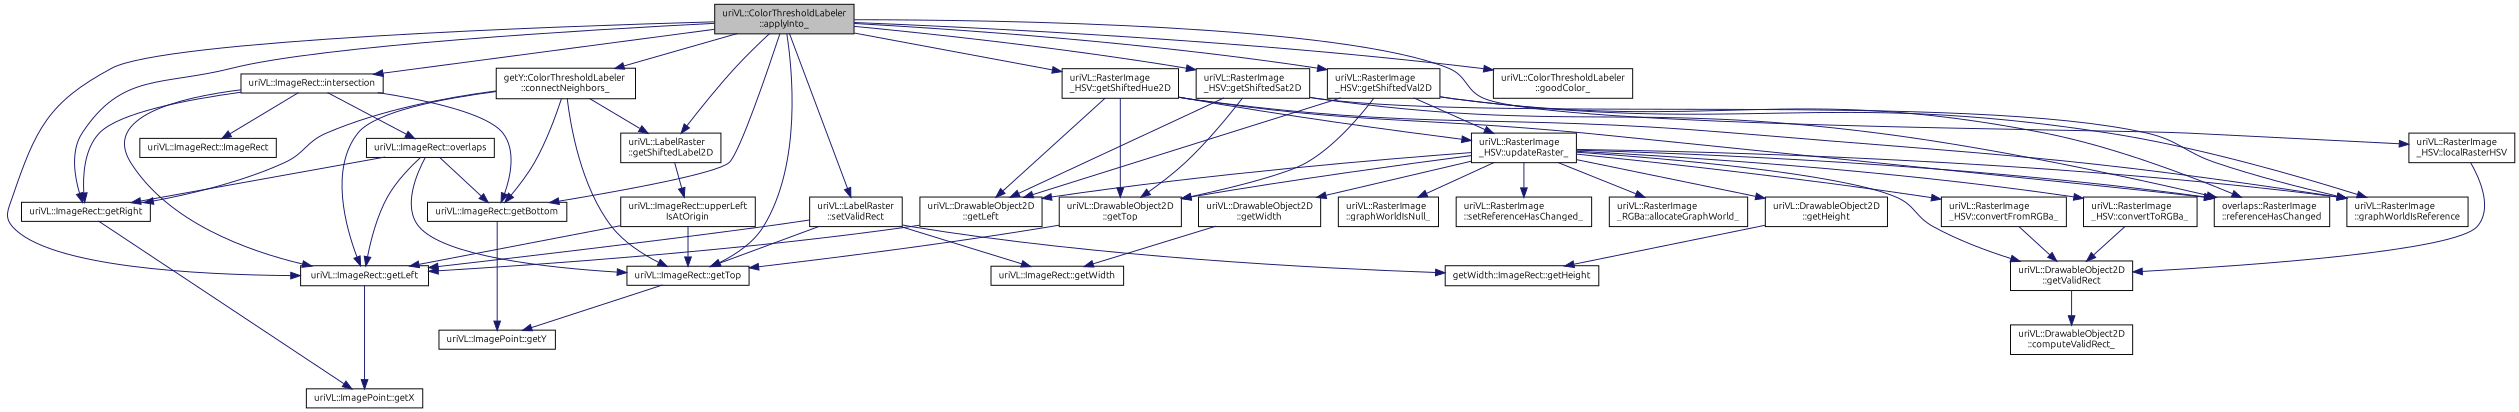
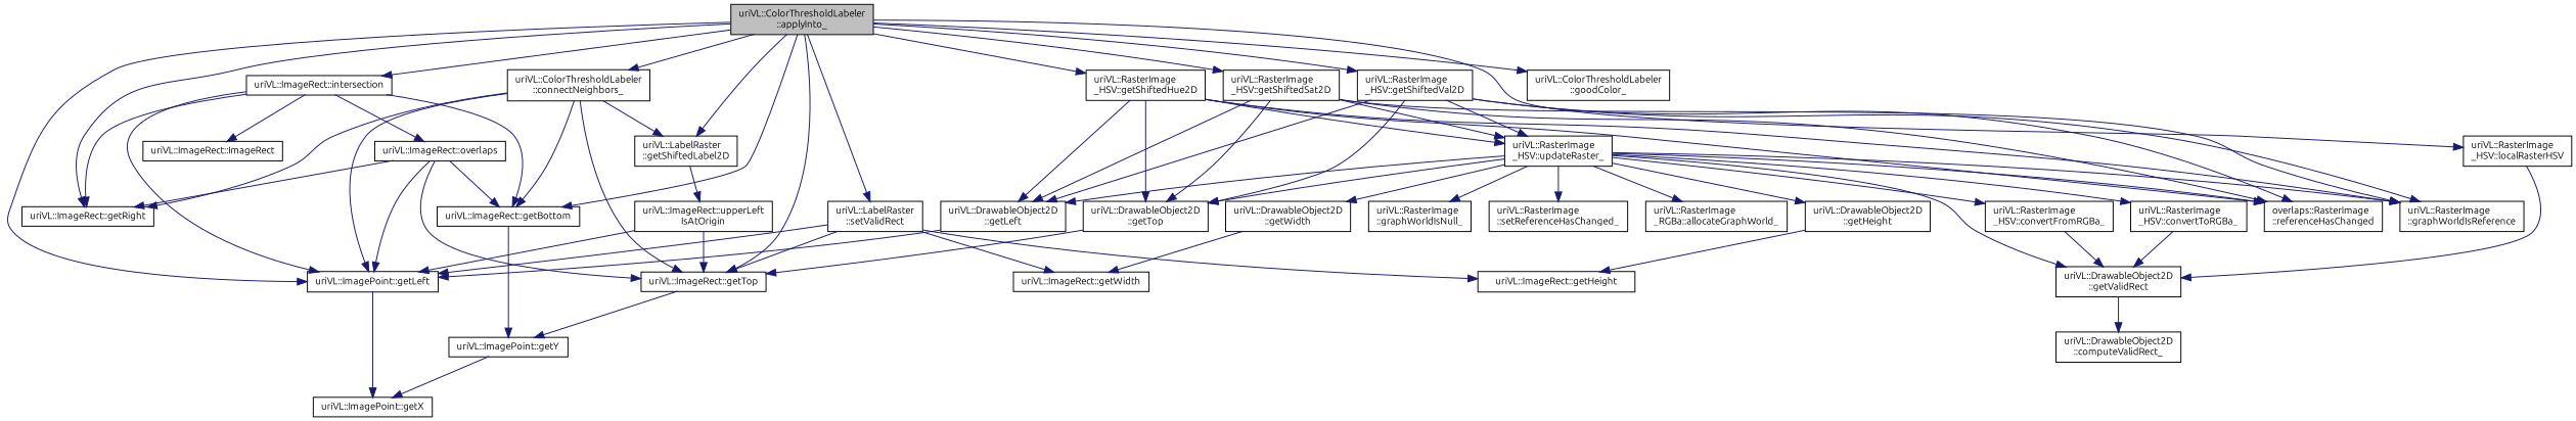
  digraph {
    fontname=Ubuntu
    rankdir=TB
    node [color=black fillcolor=white fontname=Ubuntu fontsize=10 shape=record style=filled]
    edge [color=midnightblue fontname=Ubuntu fontsize=10 labelfontname=Helvetica labelfontsize=10 style=solid]
    n1 [fillcolor=grey75 fontcolor=black height=0.2 label="uriVL::ColorThresholdLabeler\l::applyInto_" width=0.4]
-   n2 [height=0.2 label="getY::ColorThresholdLabeler\l::connectNeighbors_" width=0.4]
+   n2 [height=0.2 label="uriVL::ColorThresholdLabeler\l::connectNeighbors_" width=0.4]
    n3 [height=0.2 label="uriVL::ImageRect::getTop" width=0.4]
    n4 [height=0.2 label="uriVL::ImageRect::getBottom" width=0.4]
-   n5 [height=0.2 label="uriVL::ImageRect::getLeft" width=0.4]
+   n5 [height=0.2 label="uriVL::ImagePoint::getLeft" width=0.4]
    n6 [height=0.2 label="uriVL::ImageRect::getRight" width=0.4]
    n7 [height=0.2 label="uriVL::LabelRaster\l::getShiftedLabel2D" width=0.4]
    n8 [height=0.2 label="uriVL::RasterImage\l_HSV::getShiftedHue2D" width=0.4]
    n9 [height=0.2 label="uriVL::RasterImage\l_HSV::getShiftedSat2D" width=0.4]
    n10 [height=0.2 label="uriVL::RasterImage\l_HSV::getShiftedVal2D" width=0.4]
    n11 [height=0.2 label="uriVL::ColorThresholdLabeler\l::goodColor_" width=0.4]
    n12 [height=0.2 label="uriVL::ImageRect::intersection" width=0.4]
    n13 [height=0.2 label="uriVL::RasterImage\l_HSV::localRasterHSV" width=0.4]
    n14 [height=0.2 label="uriVL::LabelRaster\l::setValidRect" width=0.4]
    n15 [height=0.2 label="uriVL::ImagePoint::getY" width=0.4]
    n16 [height=0.2 label="uriVL::ImagePoint::getX" width=0.4]
    n17 [height=0.2 label="uriVL::ImageRect::upperLeft\lIsAtOrigin" width=0.4]
    n18 [height=0.2 label="uriVL::RasterImage\l::graphWorldIsReference" width=0.4]
    n19 [height=0.2 label="overlaps::RasterImage\l::referenceHasChanged" width=0.4]
    n20 [height=0.2 label="uriVL::RasterImage\l_HSV::updateRaster_" width=0.4]
    n21 [height=0.2 label="uriVL::DrawableObject2D\l::getTop" width=0.4]
    n22 [height=0.2 label="uriVL::DrawableObject2D\l::getLeft" width=0.4]
    n23 [height=0.2 label="uriVL::DrawableObject2D\l::getValidRect" width=0.4]
    n24 [height=0.2 label="uriVL::DrawableObject2D\l::computeValidRect_" width=0.4]
    n25 [height=0.2 label="uriVL::ImageRect::overlaps" width=0.4]
    n26 [height=0.2 label="uriVL::ImageRect::ImageRect" width=0.4]
-   n27 [height=0.2 label="getWidth::ImageRect::getHeight" width=0.4]
+   n27 [height=0.2 label="uriVL::ImageRect::getHeight" width=0.4]
    n28 [height=0.2 label="uriVL::ImageRect::getWidth" width=0.4]
    n29 [height=0.2 label="uriVL::RasterImage\l::graphWorldIsNull_" width=0.4]
    n30 [height=0.2 label="uriVL::RasterImage\l::setReferenceHasChanged_" width=0.4]
    n31 [height=0.2 label="uriVL::RasterImage\l_HSV::convertFromRGBa_" width=0.4]
    n32 [height=0.2 label="uriVL::RasterImage\l_RGBa::allocateGraphWorld_" width=0.4]
    n33 [height=0.2 label="uriVL::DrawableObject2D\l::getHeight" width=0.4]
    n34 [height=0.2 label="uriVL::DrawableObject2D\l::getWidth" width=0.4]
    n35 [height=0.2 label="uriVL::RasterImage\l_HSV::convertToRGBa_" width=0.4]
    n1 -> n2
    n1 -> n3
    n1 -> n4
    n1 -> n5
    n1 -> n6
    n1 -> n7
    n1 -> n8
    n1 -> n9
    n1 -> n10
    n1 -> n11
    n1 -> n12
    n1 -> n13
    n1 -> n14
    n2 -> n3
    n2 -> n4
    n2 -> n5
    n2 -> n6
    n2 -> n7
    n3 -> n15
    n4 -> n15
    n5 -> n16
-   n6 -> n16
+   n15 -> n16
    n7 -> n17
    n8 -> n18
    n8 -> n19
    n8 -> n20
    n8 -> n21
    n8 -> n22
    n9 -> n18
    n9 -> n19
+   n9 -> n20
    n9 -> n21
    n9 -> n22
    n10 -> n18
    n10 -> n19
    n10 -> n20
    n10 -> n21
    n10 -> n22
    n12 -> n4
    n12 -> n5
    n12 -> n6
    n12 -> n25
    n12 -> n26
    n13 -> n23
    n14 -> n3
    n14 -> n5
    n14 -> n27
    n14 -> n28
    n17 -> n3
    n17 -> n5
    n20 -> n18
    n20 -> n19
    n20 -> n21
    n20 -> n22
    n20 -> n23
    n20 -> n29
    n20 -> n30
    n20 -> n31
    n20 -> n32
    n20 -> n33
    n20 -> n34
    n20 -> n35
    n21 -> n3
    n22 -> n5
    n23 -> n24
    n25 -> n3
    n25 -> n4
    n25 -> n5
    n25 -> n6
    n31 -> n23
    n33 -> n27
    n34 -> n28
    n35 -> n23
  }
